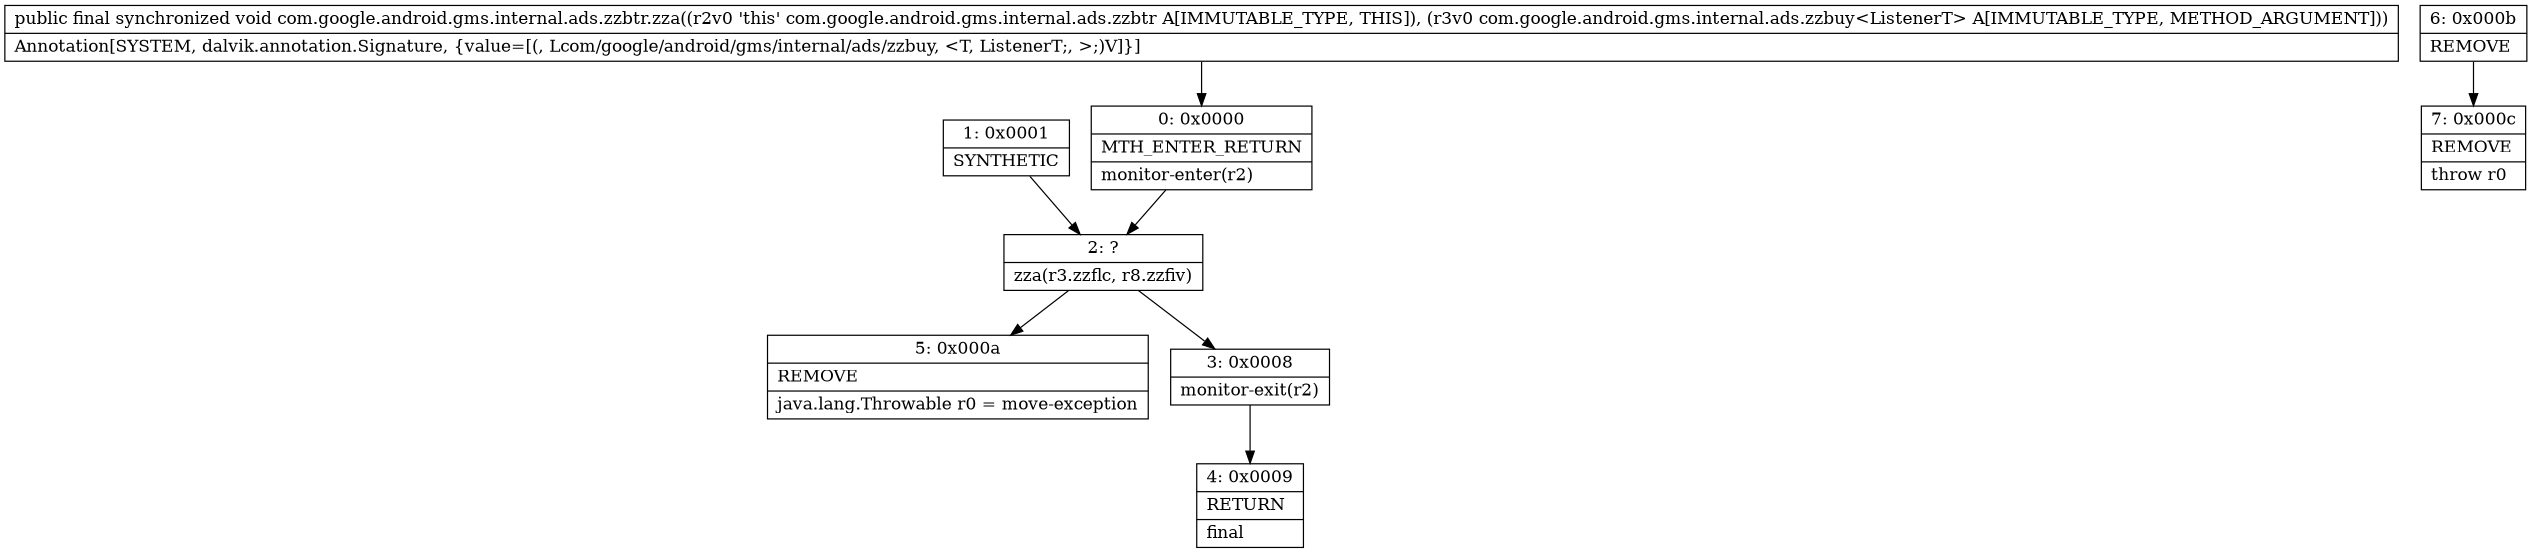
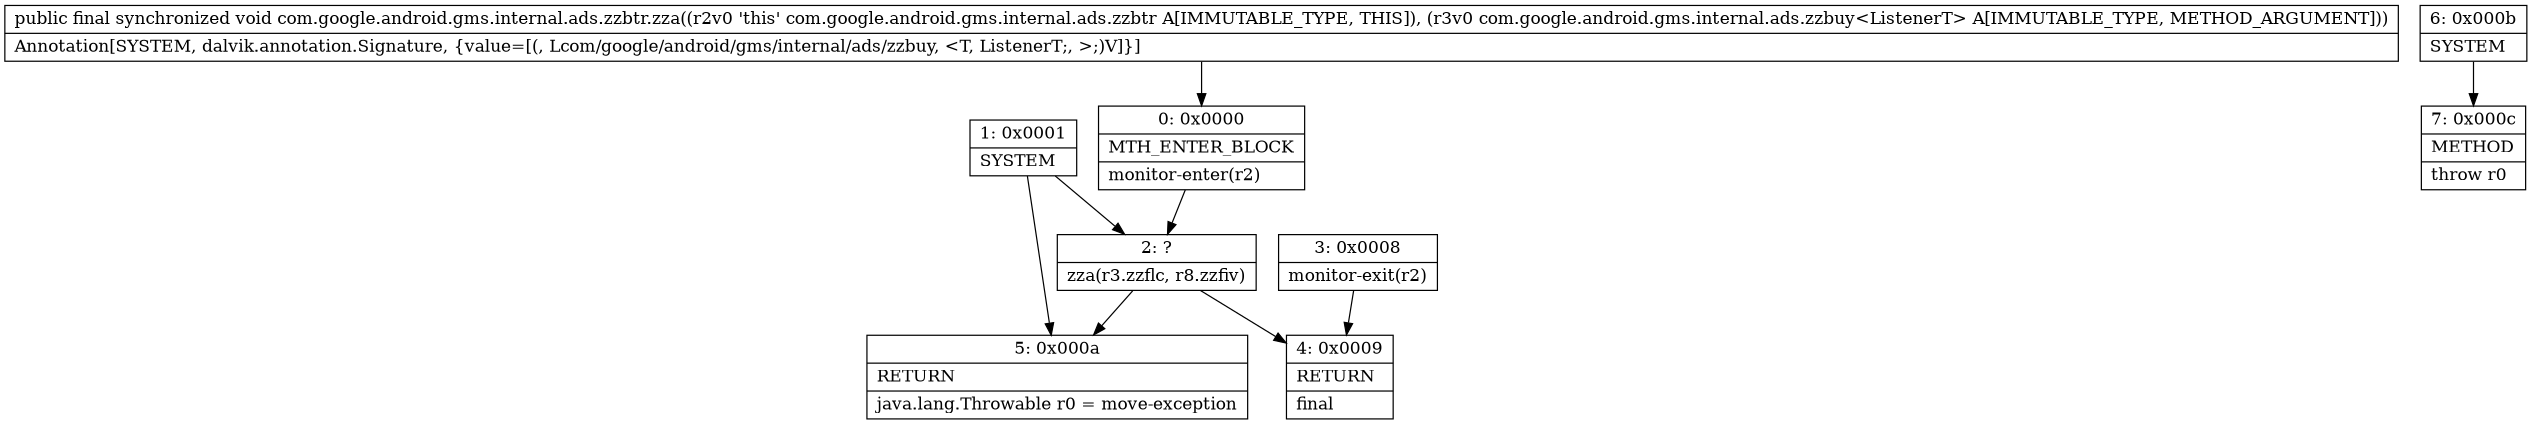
  digraph {
    node [shape=record]
-   n1 [label="{0\:\ 0x0000|MTH_ENTER_RETURN\l|monitor\-enter(r2)\l}"]
+   n1 [label="{0\:\ 0x0000|MTH_ENTER_BLOCK\l|monitor\-enter(r2)\l}"]
    n2 [label="{2\:\ ?|zza(r3.zzflc, r8.zzfiv)\l}"]
-   n3 [label="{1\:\ 0x0001|SYNTHETIC\l}"]
-   n4 [label="{5\:\ 0x000a|REMOVE\l|java.lang.Throwable r0 = move\-exception\l}"]
+   n3 [label="{1\:\ 0x0001|SYSTEM\l}"]
+   n4 [label="{5\:\ 0x000a|RETURN\l|java.lang.Throwable r0 = move\-exception\l}"]
    n5 [label="{3\:\ 0x0008|monitor\-exit(r2)\l}"]
    n6 [label="{4\:\ 0x0009|RETURN\l|final\l}"]
-   n7 [label="{6\:\ 0x000b|REMOVE\l}"]
-   n8 [label="{7\:\ 0x000c|REMOVE\l|throw r0\l}"]
+   n7 [label="{6\:\ 0x000b|SYSTEM\l}"]
+   n8 [label="{7\:\ 0x000c|METHOD\l|throw r0\l}"]
    n9 [label="{public final synchronized void com.google.android.gms.internal.ads.zzbtr.zza((r2v0 'this' com.google.android.gms.internal.ads.zzbtr A[IMMUTABLE_TYPE, THIS]), (r3v0 com.google.android.gms.internal.ads.zzbuy\<ListenerT\> A[IMMUTABLE_TYPE, METHOD_ARGUMENT]))  | Annotation[SYSTEM, dalvik.annotation.Signature, \{value=[(, Lcom\/google\/android\/gms\/internal\/ads\/zzbuy, \<T, ListenerT;, \>;)V]\}]\l}"]
    n1 -> n2
    n2 -> n4
-   n2 -> n5
+   n2 -> n6
    n3 -> n2
+   n3 -> n4
    n5 -> n6
    n7 -> n8
    n9 -> n1
  }
